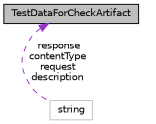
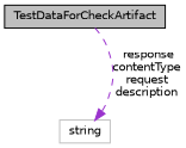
  digraph {
    node [fontname=Helvetica fontsize=10 shape=record style=filled]
    n1 [color=black fillcolor=grey75 fontcolor=black height=0.2 label=TestDataForCheckArtifact width=0.4]
    n2 [color=grey75 fillcolor=white height=0.2 label=string width=0.4]
-   n1 -> n2 [color=darkorchid3 dir=back fontname=Helvetica fontsize=10 label=" response\ncontentType\nrequest\ndescription" labelfontname=Helvetica labelfontsize=10 style=dashed]
+   n2 -> n1 [color=darkorchid3 dir=back fontname=Helvetica fontsize=10 label=" response\ncontentType\nrequest\ndescription" labelfontname=Helvetica labelfontsize=10 style=dashed]
  }
